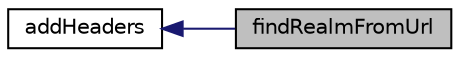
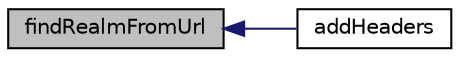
  digraph {
    rankdir=LR
    node [color=black fontname=Helvetica fontsize=10 shape=record style=filled]
    n1 [fillcolor=grey75 fontcolor=black height=0.2 label=findRealmFromUrl width=0.4]
    n2 [fillcolor=white height=0.2 label=addHeaders width=0.4]
-   n2 -> n1 [color=midnightblue dir=back fontname=Helvetica fontsize=10 labelfontname=Helvetica labelfontsize=10 style=solid]
+   n1 -> n2 [color=midnightblue dir=back fontname=Helvetica fontsize=10 labelfontname=Helvetica labelfontsize=10 style=solid]
  }
